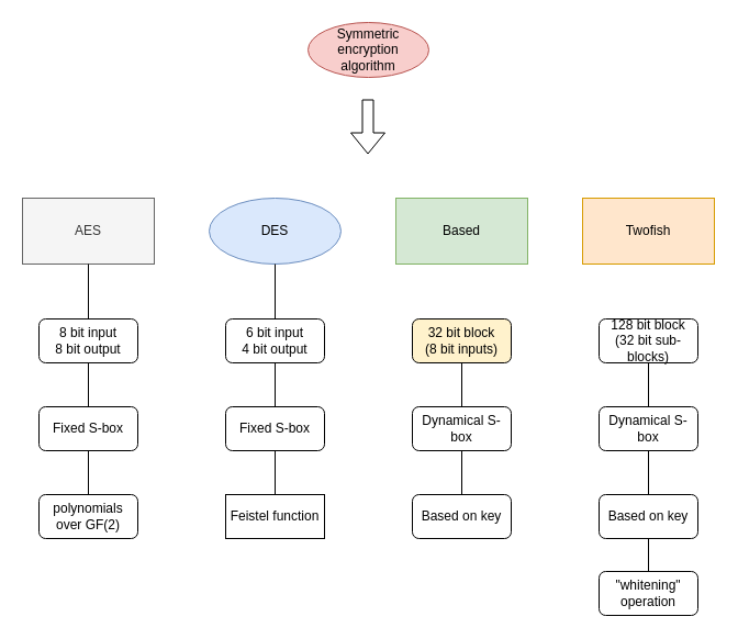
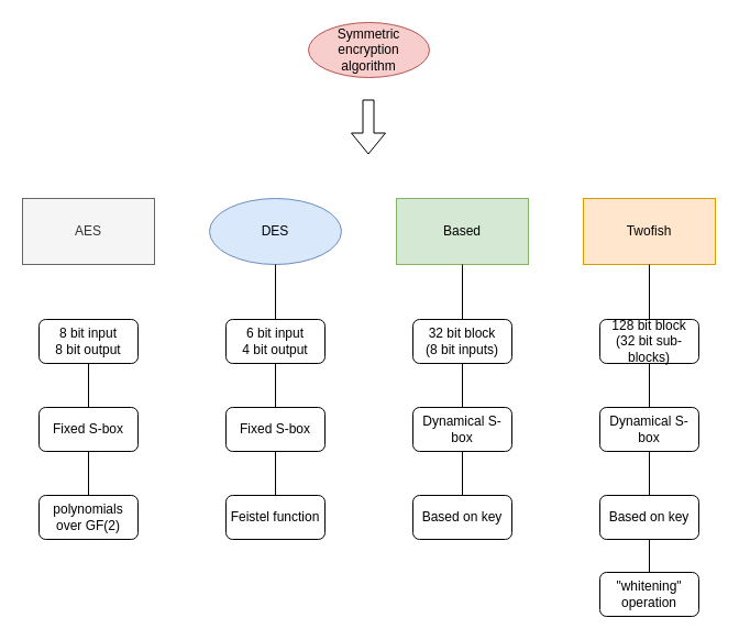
  <mxCell id="0" />
  <mxCell id="1" parent="0" />
  <mxCell id="2" value="AES" style="rounded=0;whiteSpace=wrap;html=1;fillColor=#f5f5f5;fontColor=#333333;strokeColor=#666666;" vertex="1" parent="1"><mxGeometry x="20" y="180" width="120" height="60" as="geometry" /></mxCell>
  <mxCell id="3" value="DES" style="ellipse;whiteSpace=wrap;html=1;fillColor=#dae8fc;strokeColor=#6c8ebf;" vertex="1" parent="1"><mxGeometry x="190" y="180" width="120" height="60" as="geometry" /></mxCell>
  <mxCell id="4" value="Based" style="rounded=0;whiteSpace=wrap;html=1;fillColor=#d5e8d4;strokeColor=#82b366;" vertex="1" parent="1"><mxGeometry x="360" y="180" width="120" height="60" as="geometry" /></mxCell>
  <mxCell id="5" value="Twofish" style="rounded=0;whiteSpace=wrap;html=1;fillColor=#ffe6cc;strokeColor=#d79b00;" vertex="1" parent="1"><mxGeometry x="530" y="180" width="120" height="60" as="geometry" /></mxCell>
  <mxCell id="6" value="8 bit input&lt;br&gt;8 bit output" style="rounded=1;whiteSpace=wrap;html=1;" vertex="1" parent="1"><mxGeometry x="35" y="290" width="90" height="40" as="geometry" /></mxCell>
- <mxCell id="7" value="" style="endArrow=none;html=1;rounded=0;entryX=0.5;entryY=1;entryDx=0;entryDy=0;exitX=0.5;exitY=0;exitDx=0;exitDy=0;" edge="1" parent="1" source="6" target="2"><mxGeometry width="50" height="50" relative="1" as="geometry"><mxPoint x="-70" y="420" as="sourcePoint" /><mxPoint x="-20" y="370" as="targetPoint" /></mxGeometry></mxCell>
  <mxCell id="8" value="Fixed S-box" style="rounded=1;whiteSpace=wrap;html=1;" vertex="1" parent="1"><mxGeometry x="35" y="370" width="90" height="40" as="geometry" /></mxCell>
  <mxCell id="9" value="polynomials over GF(2)" style="rounded=1;whiteSpace=wrap;html=1;" vertex="1" parent="1"><mxGeometry x="35" y="450" width="90" height="40" as="geometry" /></mxCell>
  <mxCell id="10" value="" style="endArrow=none;html=1;rounded=0;entryX=0.5;entryY=1;entryDx=0;entryDy=0;exitX=0.5;exitY=0;exitDx=0;exitDy=0;" edge="1" parent="1" source="8" target="6"><mxGeometry width="50" height="50" relative="1" as="geometry"><mxPoint y="430" as="sourcePoint" x="-90" /><mxPoint x="-40" y="380" as="targetPoint" /></mxGeometry></mxCell>
  <mxCell id="11" value="" style="endArrow=none;html=1;rounded=0;entryX=0.5;entryY=1;entryDx=0;entryDy=0;exitX=0.5;exitY=0;exitDx=0;exitDy=0;" edge="1" parent="1" source="9" target="8"><mxGeometry width="50" height="50" relative="1" as="geometry"><mxPoint x="-30" y="470" as="sourcePoint" /><mxPoint x="20" y="420" as="targetPoint" /></mxGeometry></mxCell>
  <mxCell id="12" value="Symmetric encryption algorithm" style="ellipse;whiteSpace=wrap;html=1;fillColor=#f8cecc;strokeColor=#b85450;" vertex="1" parent="1"><mxGeometry x="280" y="20" width="110" height="50" as="geometry" /></mxCell>
  <mxCell id="13" value="" style="shape=flexArrow;endArrow=classic;html=1;rounded=0;" edge="1" parent="1"><mxGeometry width="50" height="50" relative="1" as="geometry"><mxPoint x="334.5" y="90" as="sourcePoint" /><mxPoint x="334.5" y="140" as="targetPoint" /></mxGeometry></mxCell>
  <mxCell id="14" value="6 bit input&lt;br&gt;4 bit output" style="rounded=1;whiteSpace=wrap;html=1;" vertex="1" parent="1"><mxGeometry x="205" y="290" width="90" height="40" as="geometry" /></mxCell>
  <mxCell id="15" value="Fixed S-box" style="rounded=1;whiteSpace=wrap;html=1;" vertex="1" parent="1"><mxGeometry x="205" y="370" width="90" height="40" as="geometry" /></mxCell>
- <mxCell id="16" value="Feistel function" style="whiteSpace=wrap;html=1;rounded=0;" vertex="1" parent="1"><mxGeometry x="205" y="450" width="90" height="40" as="geometry" /></mxCell>
+ <mxCell id="16" value="Feistel function" style="rounded=1;whiteSpace=wrap;html=1;" vertex="1" parent="1"><mxGeometry x="205" y="450" width="90" height="40" as="geometry" /></mxCell>
  <mxCell id="17" value="" style="endArrow=none;html=1;rounded=0;entryX=0.5;entryY=1;entryDx=0;entryDy=0;exitX=0.5;exitY=0;exitDx=0;exitDy=0;" edge="1" parent="1" source="15" target="14"><mxGeometry width="50" height="50" relative="1" as="geometry"><mxPoint x="80" y="420" as="sourcePoint" /><mxPoint x="130" y="370" as="targetPoint" /></mxGeometry></mxCell>
  <mxCell id="18" value="" style="endArrow=none;html=1;rounded=0;entryX=0.5;entryY=1;entryDx=0;entryDy=0;exitX=0.5;exitY=0;exitDx=0;exitDy=0;" edge="1" parent="1" source="16" target="15"><mxGeometry width="50" height="50" relative="1" as="geometry"><mxPoint x="140" y="460" as="sourcePoint" /><mxPoint x="190" y="410" as="targetPoint" /></mxGeometry></mxCell>
- <mxCell id="19" value="32 bit block&lt;br&gt;(8 bit inputs)" style="rounded=1;whiteSpace=wrap;html=1;fillColor=#fff2cc;" vertex="1" parent="1"><mxGeometry x="375" y="290" width="90" height="40" as="geometry" /></mxCell>
+ <mxCell id="19" value="32 bit block&lt;br&gt;(8 bit inputs)" style="rounded=1;whiteSpace=wrap;html=1;" vertex="1" parent="1"><mxGeometry x="375" y="290" width="90" height="40" as="geometry" /></mxCell>
  <mxCell id="20" value="Dynamical S-box" style="rounded=1;whiteSpace=wrap;html=1;" vertex="1" parent="1"><mxGeometry x="375" y="370" width="90" height="40" as="geometry" /></mxCell>
  <mxCell id="21" value="Based on key" style="rounded=1;whiteSpace=wrap;html=1;" vertex="1" parent="1"><mxGeometry x="375" y="450" width="90" height="40" as="geometry" /></mxCell>
  <mxCell id="22" value="" style="endArrow=none;html=1;rounded=0;entryX=0.5;entryY=1;entryDx=0;entryDy=0;exitX=0.5;exitY=0;exitDx=0;exitDy=0;" edge="1" parent="1" source="20" target="19"><mxGeometry width="50" height="50" relative="1" as="geometry"><mxPoint x="250" y="420" as="sourcePoint" /><mxPoint x="300" y="370" as="targetPoint" /></mxGeometry></mxCell>
  <mxCell id="23" value="" style="endArrow=none;html=1;rounded=0;entryX=0.5;entryY=1;entryDx=0;entryDy=0;exitX=0.5;exitY=0;exitDx=0;exitDy=0;" edge="1" parent="1" source="21" target="20"><mxGeometry width="50" height="50" relative="1" as="geometry"><mxPoint x="310" y="460" as="sourcePoint" /><mxPoint x="360" y="410" as="targetPoint" /></mxGeometry></mxCell>
  <mxCell id="24" value="128 bit block&lt;br&gt;(32 bit sub-blocks)" style="rounded=1;whiteSpace=wrap;html=1;" vertex="1" parent="1"><mxGeometry x="545" y="290" width="90" height="40" as="geometry" /></mxCell>
  <mxCell id="25" value="Dynamical S-box" style="rounded=1;whiteSpace=wrap;html=1;" vertex="1" parent="1"><mxGeometry x="545" y="370" width="90" height="40" as="geometry" /></mxCell>
  <mxCell id="26" value="Based on key" style="rounded=1;whiteSpace=wrap;html=1;" vertex="1" parent="1"><mxGeometry x="545" y="450" width="90" height="40" as="geometry" /></mxCell>
  <mxCell id="27" value="" style="endArrow=none;html=1;rounded=0;entryX=0.5;entryY=1;entryDx=0;entryDy=0;exitX=0.5;exitY=0;exitDx=0;exitDy=0;" edge="1" parent="1" source="25" target="24"><mxGeometry width="50" height="50" relative="1" as="geometry"><mxPoint x="420" y="420" as="sourcePoint" /><mxPoint x="470" y="370" as="targetPoint" /></mxGeometry></mxCell>
  <mxCell id="28" value="" style="endArrow=none;html=1;rounded=0;entryX=0.5;entryY=1;entryDx=0;entryDy=0;exitX=0.5;exitY=0;exitDx=0;exitDy=0;" edge="1" parent="1" source="26" target="25"><mxGeometry width="50" height="50" relative="1" as="geometry"><mxPoint x="480" y="460" as="sourcePoint" /><mxPoint x="530" y="410" as="targetPoint" /></mxGeometry></mxCell>
  <mxCell id="29" value="" style="endArrow=none;html=1;rounded=0;entryX=0.5;entryY=1;entryDx=0;entryDy=0;exitX=0.5;exitY=0;exitDx=0;exitDy=0;" edge="1" parent="1" source="14" target="3"><mxGeometry width="50" height="50" relative="1" as="geometry"><mxPoint x="300" y="310" as="sourcePoint" /><mxPoint x="350" y="260" as="targetPoint" /></mxGeometry></mxCell>
+ <mxCell id="30" value="" style="endArrow=none;html=1;rounded=0;entryX=0.5;entryY=1;entryDx=0;entryDy=0;" edge="1" parent="1" source="19" target="4"><mxGeometry width="50" height="50" relative="1" as="geometry"><mxPoint x="360" y="320" as="sourcePoint" /><mxPoint x="410" y="270" as="targetPoint" /></mxGeometry></mxCell>
+ <mxCell id="31" value="" style="endArrow=none;html=1;rounded=0;entryX=0.5;entryY=1;entryDx=0;entryDy=0;exitX=0.5;exitY=0;exitDx=0;exitDy=0;" edge="1" parent="1" source="24" target="5"><mxGeometry width="50" height="50" relative="1" as="geometry"><mxPoint x="490" y="310" as="sourcePoint" /><mxPoint x="540" y="260" as="targetPoint" /></mxGeometry></mxCell>
  <mxCell id="32" value="&quot;whitening&quot; operation" style="rounded=1;whiteSpace=wrap;html=1;" vertex="1" parent="1"><mxGeometry x="545" y="520" width="90" height="40" as="geometry" /></mxCell>
  <mxCell id="33" value="" style="endArrow=none;html=1;rounded=0;entryX=0.5;entryY=1;entryDx=0;entryDy=0;exitX=0.5;exitY=0;exitDx=0;exitDy=0;" edge="1" parent="1" source="32" target="26"><mxGeometry width="50" height="50" relative="1" as="geometry"><mxPoint x="410" y="610" as="sourcePoint" /><mxPoint x="460" y="560" as="targetPoint" /></mxGeometry></mxCell>
